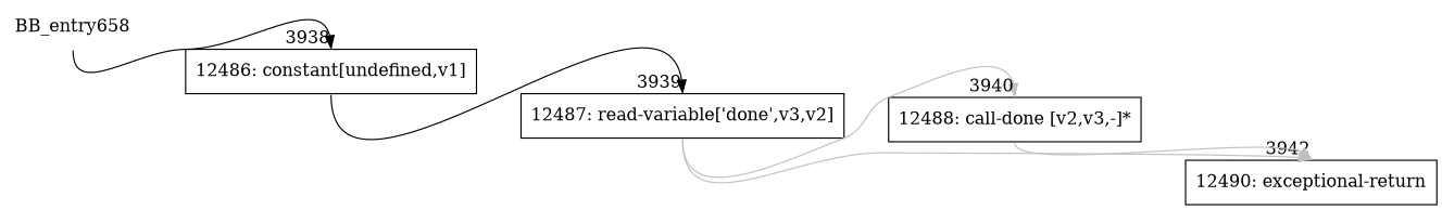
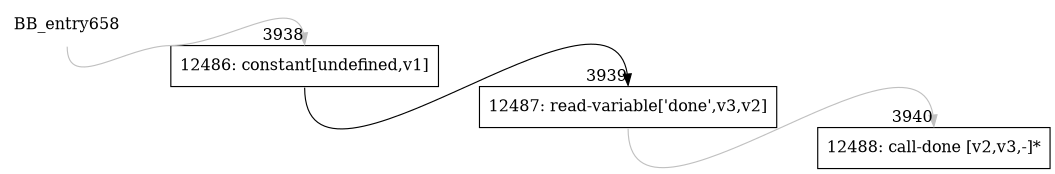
  digraph {
    rankdir=LR
    node [shape=record]
    edge [headport=n tailport=s color=gray]
    n1 [label=BB_entry658 shape=none]
    n2 [label="{12486: constant[undefined,v1]}"]
    n3 [label="{12487: read-variable['done',v3,v2]}"]
    n4 [label="{12488: call-done [v2,v3,-]*}"]
-   n5 [label="{12490: exceptional-return}"]
-   n1 -> n2 [headlabel="    3938" color=""]
+   n1 -> n2 [headlabel="    3938"]
    n2 -> n3 [headlabel="      3939" color=""]
    n3 -> n4 [headlabel="      3940"]
-   n3 -> n5 [headlabel="      3942"]
-   n4 -> n5
  }
